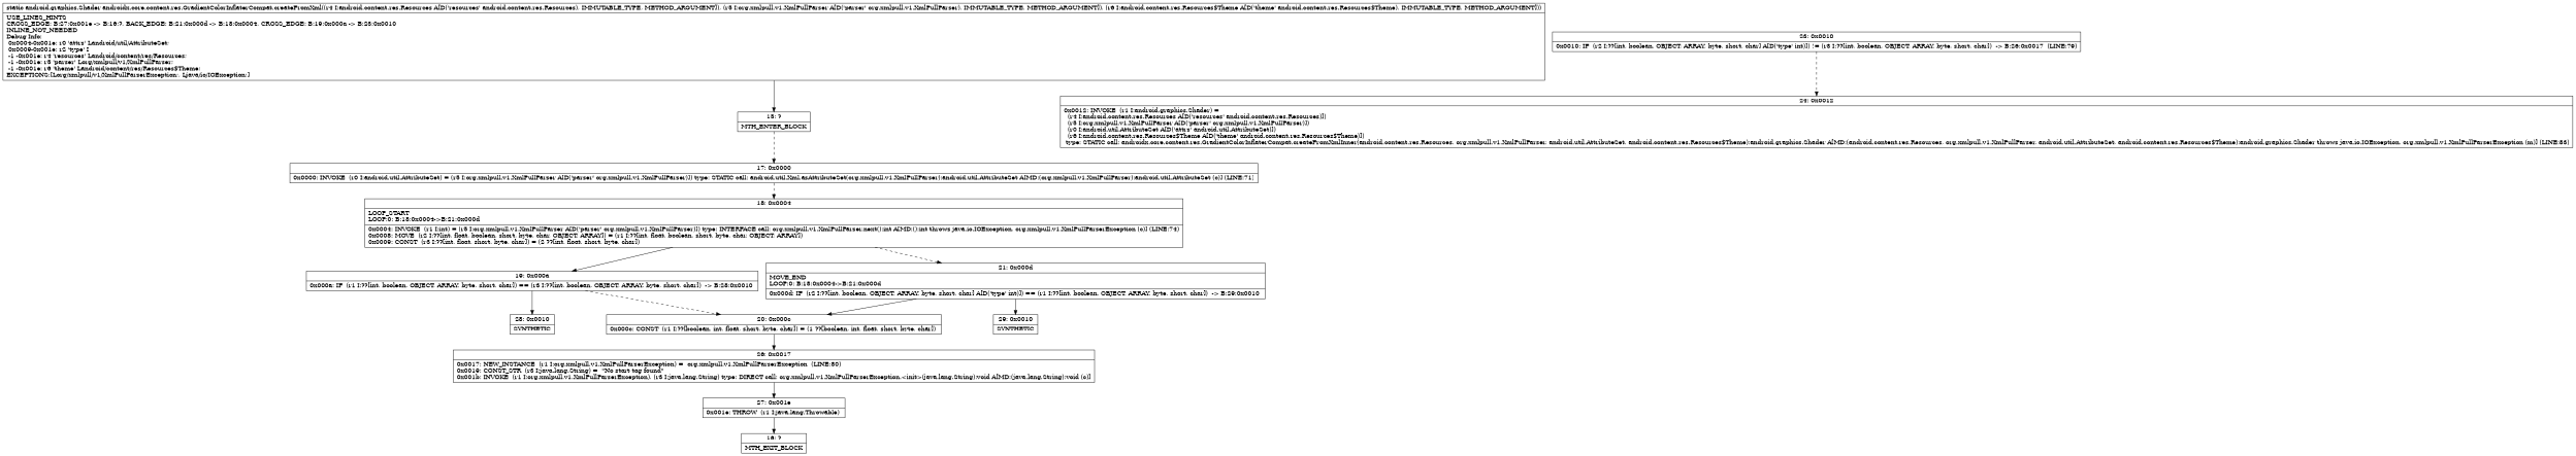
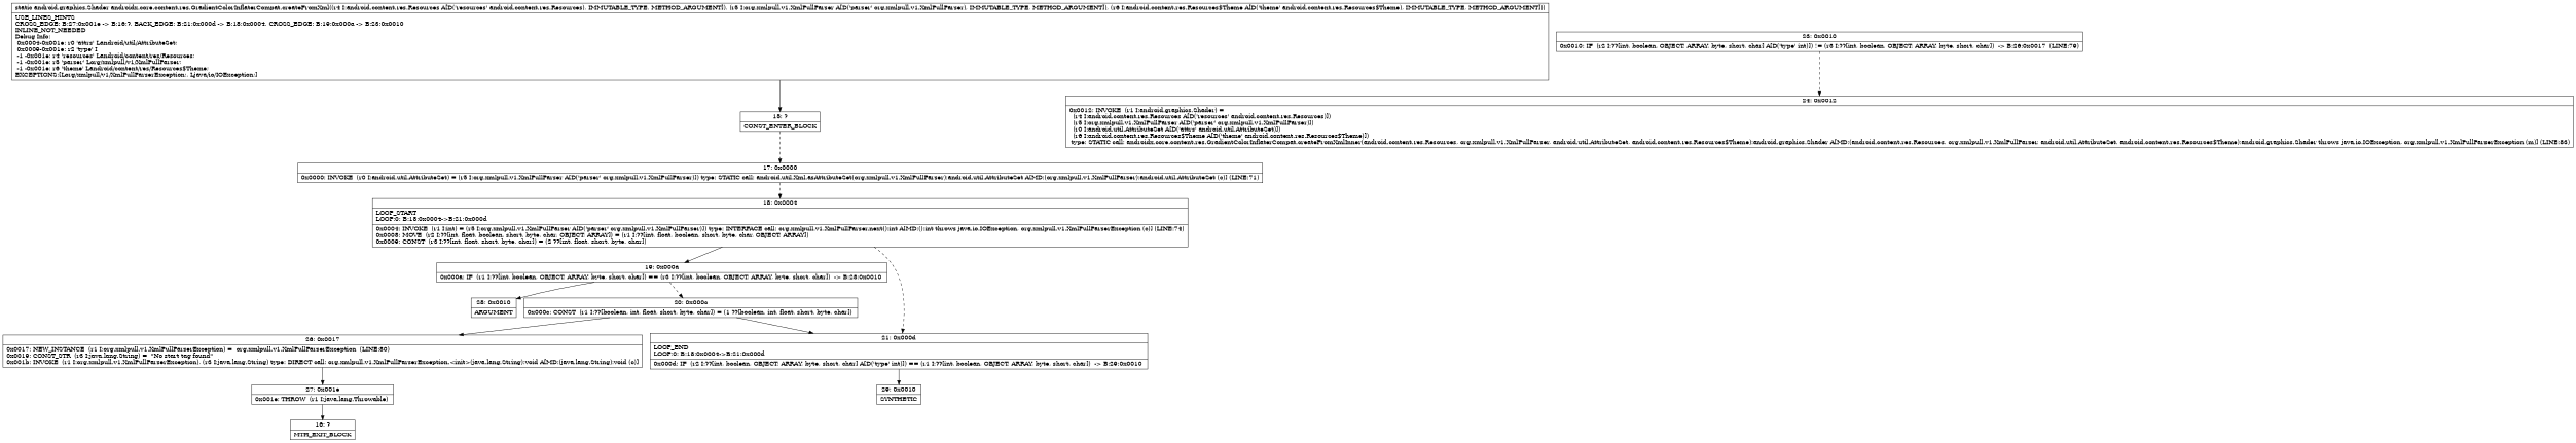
  digraph {
    node [shape=record]
-   n1 [label="{15\:\ ?|MTH_ENTER_BLOCK\l}"]
+   n1 [label="{15\:\ ?|CONST_ENTER_BLOCK\l}"]
    n2 [label="{17\:\ 0x0000|0x0000: INVOKE  (r0 I:android.util.AttributeSet) = (r5 I:org.xmlpull.v1.XmlPullParser A[D('parser' org.xmlpull.v1.XmlPullParser)]) type: STATIC call: android.util.Xml.asAttributeSet(org.xmlpull.v1.XmlPullParser):android.util.AttributeSet A[MD:(org.xmlpull.v1.XmlPullParser):android.util.AttributeSet (c)] (LINE:71)\l}"]
    n3 [label="{18\:\ 0x0004|LOOP_START\lLOOP:0: B:18:0x0004\-\>B:21:0x000d\l|0x0004: INVOKE  (r1 I:int) = (r5 I:org.xmlpull.v1.XmlPullParser A[D('parser' org.xmlpull.v1.XmlPullParser)]) type: INTERFACE call: org.xmlpull.v1.XmlPullParser.next():int A[MD:():int throws java.io.IOException, org.xmlpull.v1.XmlPullParserException (c)] (LINE:74)\l0x0008: MOVE  (r2 I:??[int, float, boolean, short, byte, char, OBJECT, ARRAY]) = (r1 I:??[int, float, boolean, short, byte, char, OBJECT, ARRAY]) \l0x0009: CONST  (r3 I:??[int, float, short, byte, char]) = (2 ??[int, float, short, byte, char]) \l}"]
    n4 [label="{19\:\ 0x000a|0x000a: IF  (r1 I:??[int, boolean, OBJECT, ARRAY, byte, short, char]) == (r3 I:??[int, boolean, OBJECT, ARRAY, byte, short, char])  \-\> B:28:0x0010 \l}"]
-   n5 [label="{21\:\ 0x000d|MOVE_END\lLOOP:0: B:18:0x0004\-\>B:21:0x000d\l|0x000d: IF  (r2 I:??[int, boolean, OBJECT, ARRAY, byte, short, char] A[D('type' int)]) == (r1 I:??[int, boolean, OBJECT, ARRAY, byte, short, char])  \-\> B:29:0x0010 \l}"]
+   n5 [label="{21\:\ 0x000d|LOOP_END\lLOOP:0: B:18:0x0004\-\>B:21:0x000d\l|0x000d: IF  (r2 I:??[int, boolean, OBJECT, ARRAY, byte, short, char] A[D('type' int)]) == (r1 I:??[int, boolean, OBJECT, ARRAY, byte, short, char])  \-\> B:29:0x0010 \l}"]
    n6 [label="{20\:\ 0x000c|0x000c: CONST  (r1 I:??[boolean, int, float, short, byte, char]) = (1 ??[boolean, int, float, short, byte, char]) \l}"]
-   n7 [label="{28\:\ 0x0010|SYNTHETIC\l}"]
+   n7 [label="{28\:\ 0x0010|ARGUMENT\l}"]
    n8 [label="{26\:\ 0x0017|0x0017: NEW_INSTANCE  (r1 I:org.xmlpull.v1.XmlPullParserException) =  org.xmlpull.v1.XmlPullParserException  (LINE:80)\l0x0019: CONST_STR  (r3 I:java.lang.String) =  \"No start tag found\" \l0x001b: INVOKE  (r1 I:org.xmlpull.v1.XmlPullParserException), (r3 I:java.lang.String) type: DIRECT call: org.xmlpull.v1.XmlPullParserException.\<init\>(java.lang.String):void A[MD:(java.lang.String):void (c)]\l}"]
    n9 [label="{29\:\ 0x0010|SYNTHETIC\l}"]
    n10 [label="{23\:\ 0x0010|0x0010: IF  (r2 I:??[int, boolean, OBJECT, ARRAY, byte, short, char] A[D('type' int)]) != (r3 I:??[int, boolean, OBJECT, ARRAY, byte, short, char])  \-\> B:26:0x0017  (LINE:79)\l}"]
    n11 [label="{24\:\ 0x0012|0x0012: INVOKE  (r1 I:android.graphics.Shader) = \l  (r4 I:android.content.res.Resources A[D('resources' android.content.res.Resources)])\l  (r5 I:org.xmlpull.v1.XmlPullParser A[D('parser' org.xmlpull.v1.XmlPullParser)])\l  (r0 I:android.util.AttributeSet A[D('attrs' android.util.AttributeSet)])\l  (r6 I:android.content.res.Resources$Theme A[D('theme' android.content.res.Resources$Theme)])\l type: STATIC call: androidx.core.content.res.GradientColorInflaterCompat.createFromXmlInner(android.content.res.Resources, org.xmlpull.v1.XmlPullParser, android.util.AttributeSet, android.content.res.Resources$Theme):android.graphics.Shader A[MD:(android.content.res.Resources, org.xmlpull.v1.XmlPullParser, android.util.AttributeSet, android.content.res.Resources$Theme):android.graphics.Shader throws java.io.IOException, org.xmlpull.v1.XmlPullParserException (m)] (LINE:83)\l}"]
    n12 [label="{27\:\ 0x001e|0x001e: THROW  (r1 I:java.lang.Throwable) \l}"]
    n13 [label="{16\:\ ?|MTH_EXIT_BLOCK\l}"]
    n14 [label="{static android.graphics.Shader androidx.core.content.res.GradientColorInflaterCompat.createFromXml((r4 I:android.content.res.Resources A[D('resources' android.content.res.Resources), IMMUTABLE_TYPE, METHOD_ARGUMENT]), (r5 I:org.xmlpull.v1.XmlPullParser A[D('parser' org.xmlpull.v1.XmlPullParser), IMMUTABLE_TYPE, METHOD_ARGUMENT]), (r6 I:android.content.res.Resources$Theme A[D('theme' android.content.res.Resources$Theme), IMMUTABLE_TYPE, METHOD_ARGUMENT]))  | USE_LINES_HINTS\lCROSS_EDGE: B:27:0x001e \-\> B:16:?, BACK_EDGE: B:21:0x000d \-\> B:18:0x0004, CROSS_EDGE: B:19:0x000a \-\> B:23:0x0010\lINLINE_NOT_NEEDED\lDebug Info:\l  0x0004\-0x001e: r0 'attrs' Landroid\/util\/AttributeSet;\l  0x0009\-0x001e: r2 'type' I\l  \-1 \-0x001e: r4 'resources' Landroid\/content\/res\/Resources;\l  \-1 \-0x001e: r5 'parser' Lorg\/xmlpull\/v1\/XmlPullParser;\l  \-1 \-0x001e: r6 'theme' Landroid\/content\/res\/Resources$Theme;\lEXCEPTIONS:[Lorg\/xmlpull\/v1\/XmlPullParserException;, Ljava\/io\/IOException;]\l}"]
    n1 -> n2 [style=dashed]
    n2 -> n3 [style=dashed]
    n3 -> n4
    n3 -> n5 [style=dashed]
    n4 -> n6 [style=dashed]
    n4 -> n7
    n5 -> n9
-   n5 -> n6
+   n6 -> n5
    n6 -> n8
    n8 -> n12
    n10 -> n11 [style=dashed]
    n12 -> n13
    n14 -> n1
  }
